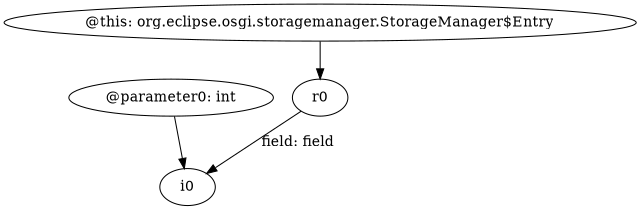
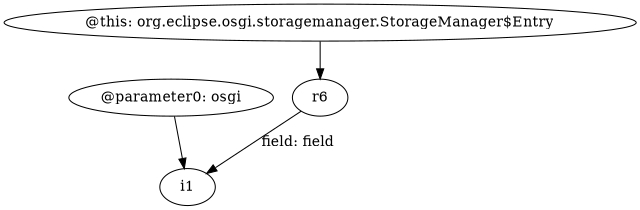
  digraph {
-   n1 [label="@parameter0: int"]
-   n2 [label=i0]
+   n1 [label="@parameter0: osgi"]
+   n2 [label=i1]
    n3 [label="@this: org.eclipse.osgi.storagemanager.StorageManager$Entry"]
-   n4 [label=r0]
+   n4 [label=r6]
    n1 -> n2
    n3 -> n4
    n4 -> n2 [label="field: field"]
  }
